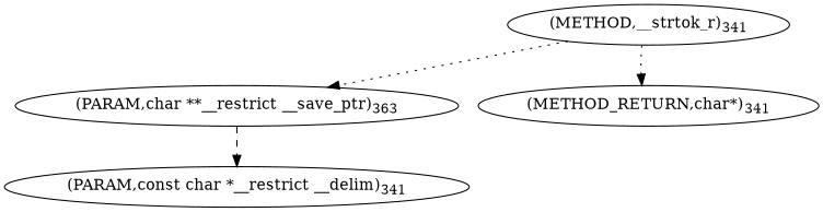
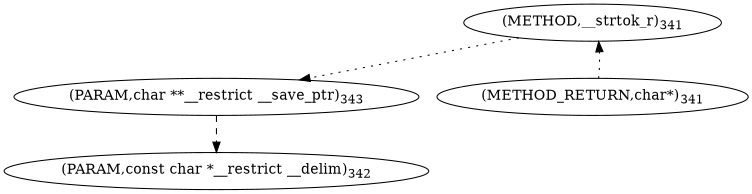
  digraph {
    edge [style=dotted]
    n1 [label=<(METHOD,__strtok_r)<SUB>341</SUB>>]
-   n2 [label=<(PARAM,char **__restrict __save_ptr)<SUB>363</SUB>>]
+   n2 [label=<(PARAM,char **__restrict __save_ptr)<SUB>343</SUB>>]
    n3 [label=<(METHOD_RETURN,char*)<SUB>341</SUB>>]
-   n4 [label=<(PARAM,const char *__restrict __delim)<SUB>341</SUB>>]
+   n4 [label=<(PARAM,const char *__restrict __delim)<SUB>342</SUB>>]
    n1 -> n2
-   n1 -> n3
+   n3 -> n1
    n2 -> n4 [style=dashed]
  }
